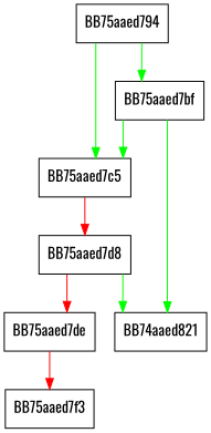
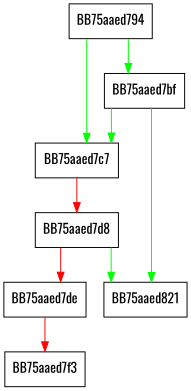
  digraph {
    fontname=Oswald
    splines=ortho
    node [fontname=Oswald shape=box]
    edge [color=green fontname=Oswald]
    BB75aaed794
-   BB75aaed7c5
+   BB75aaed7c5 [label=BB75aaed7c7]
    BB75aaed7bf
    BB75aaed7d8
-   BB75aaed821 [label=BB74aaed821]
+   BB75aaed821
    BB75aaed7de
    BB75aaed7f3
    BB75aaed794 -> BB75aaed7c5
    BB75aaed794 -> BB75aaed7bf
    BB75aaed7c5 -> BB75aaed7d8 [color=red]
    BB75aaed7bf -> BB75aaed7c5
    BB75aaed7bf -> BB75aaed821
    BB75aaed7d8 -> BB75aaed821
    BB75aaed7d8 -> BB75aaed7de [color=red]
    BB75aaed7de -> BB75aaed7f3 [color=red]
  }
